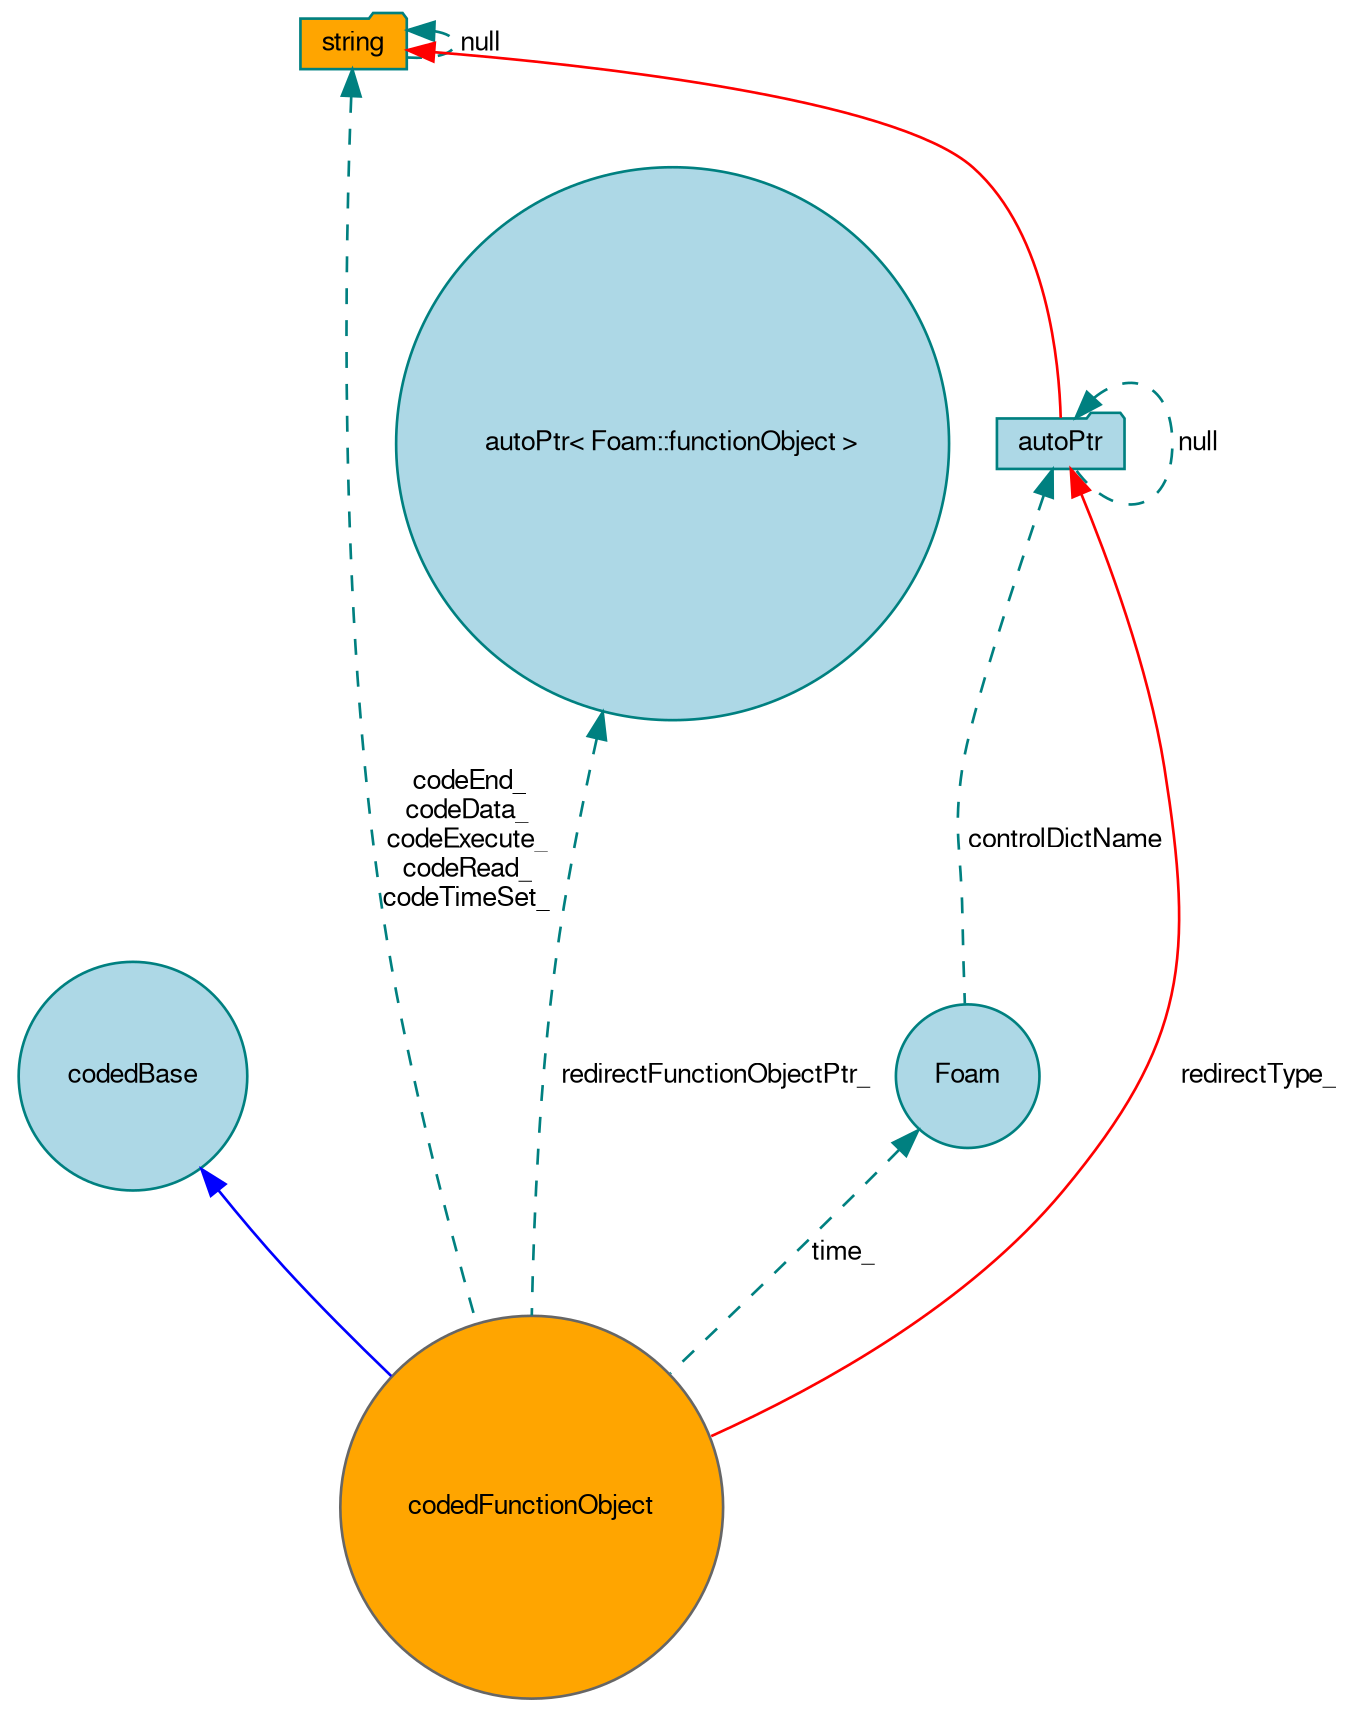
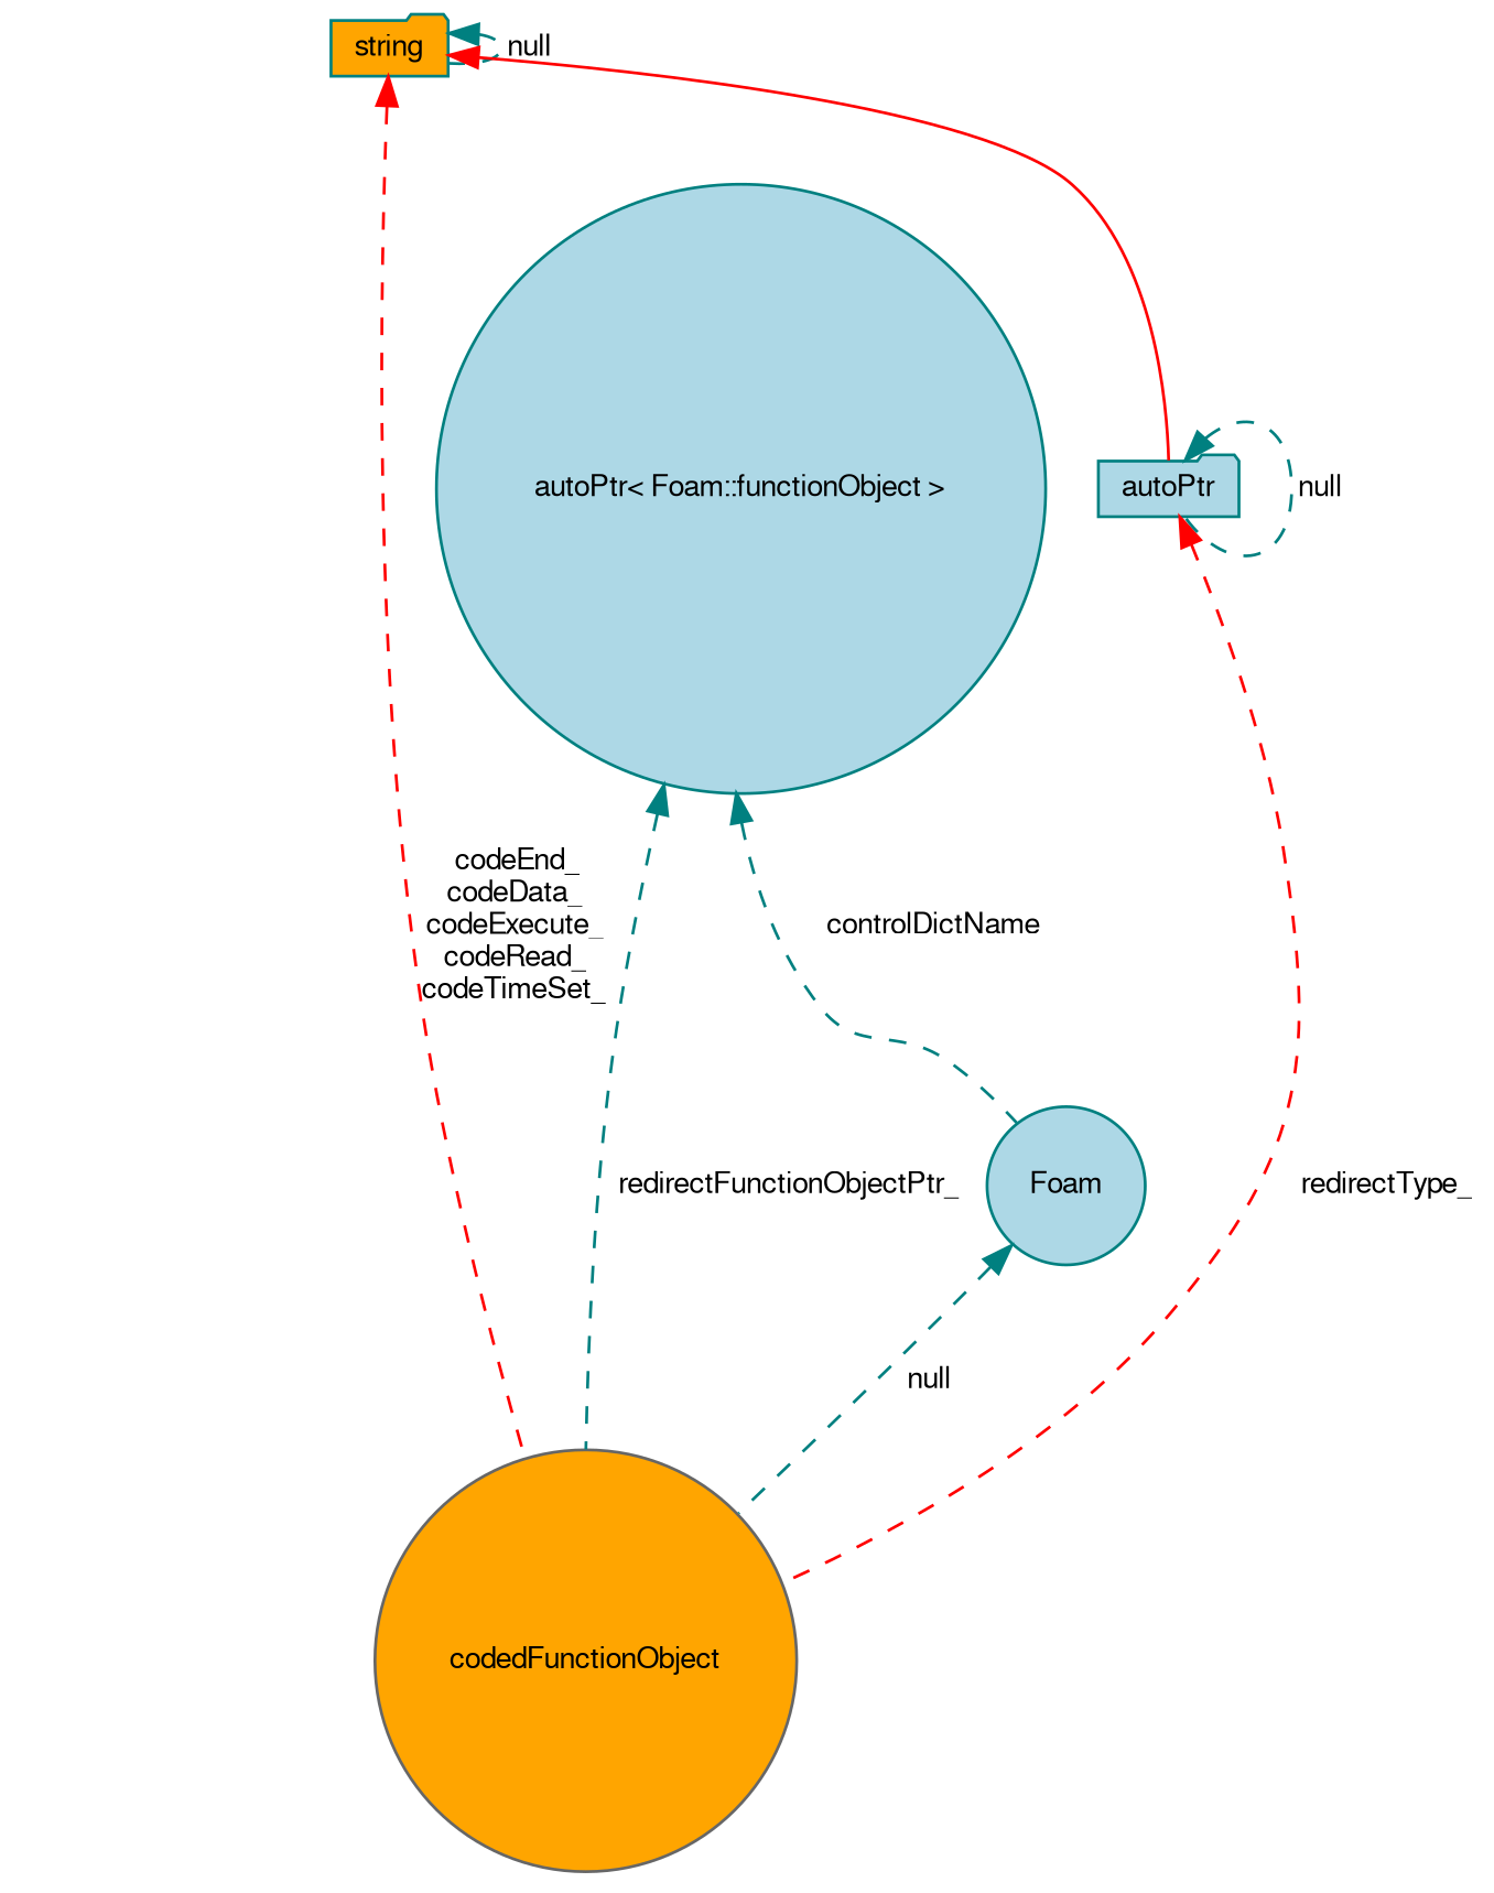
  digraph {
    node [color=teal fillcolor=lightblue fontname=FreeSans fontsize=10 shape=circle style=filled]
    edge [color=teal dir=back fontname=FreeSans fontsize=10 labelfontname=FreeSans labelfontsize=10 style=dashed]
    n1 [color=gray40 fillcolor=orange fontcolor=black height=0.2 label=codedFunctionObject width=0.4]
-   n2 [height=0.2 label=codedBase width=0.4]
    n3 [height=0.2 label="autoPtr\< Foam::functionObject \>" width=0.4]
    n4 [fillcolor=orange height=0.2 label=string shape=folder width=0.4]
    n5 [height=0.2 label=autoPtr shape=folder width=0.4]
    n6 [height=0.2 label=Foam width=0.4]
-   n2 -> n1 [color=blue style=solid]
    n3 -> n1 [label=" redirectFunctionObjectPtr_"]
-   n4 -> n1 [label=" codeEnd_\ncodeData_\ncodeExecute_\ncodeRead_\ncodeTimeSet_"]
+   n4 -> n1 [color=red label=" codeEnd_\ncodeData_\ncodeExecute_\ncodeRead_\ncodeTimeSet_"]
    n4 -> n4 [label=" null"]
    n4 -> n5 [color=red style=solid]
-   n5 -> n1 [color=red label=" redirectType_" style=solid]
+   n5 -> n1 [color=red label=" redirectType_"]
    n5 -> n5 [label=" null"]
-   n5 -> n6 [label=" controlDictName"]
-   n6 -> n1 [label=" time_"]
+   n3 -> n6 [label=" controlDictName"]
+   n6 -> n1 [label=" null"]
  }
